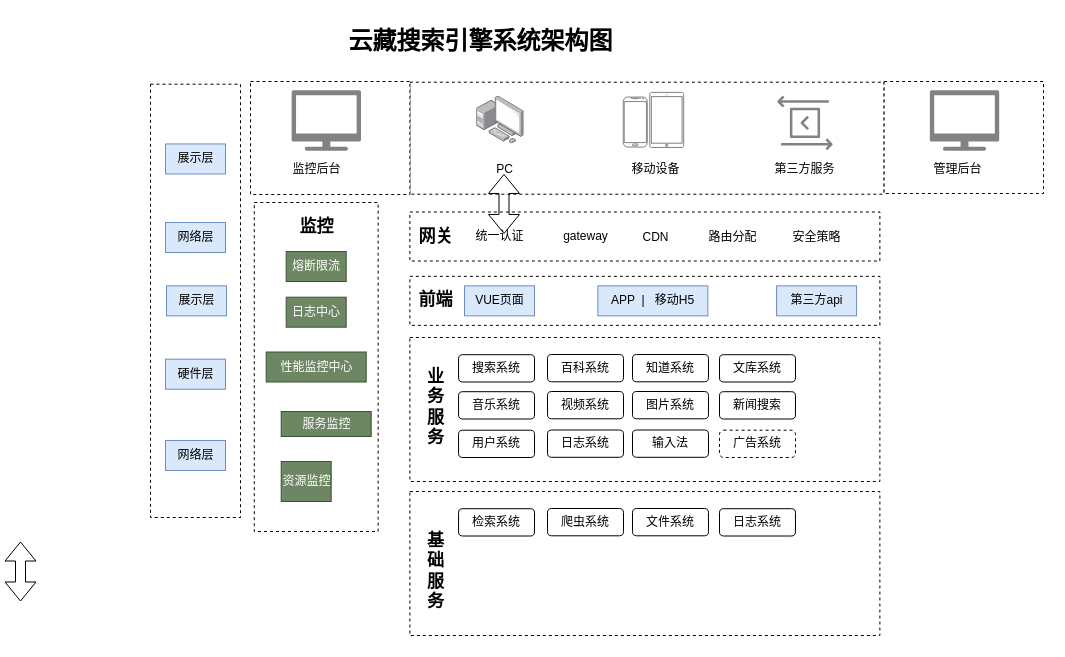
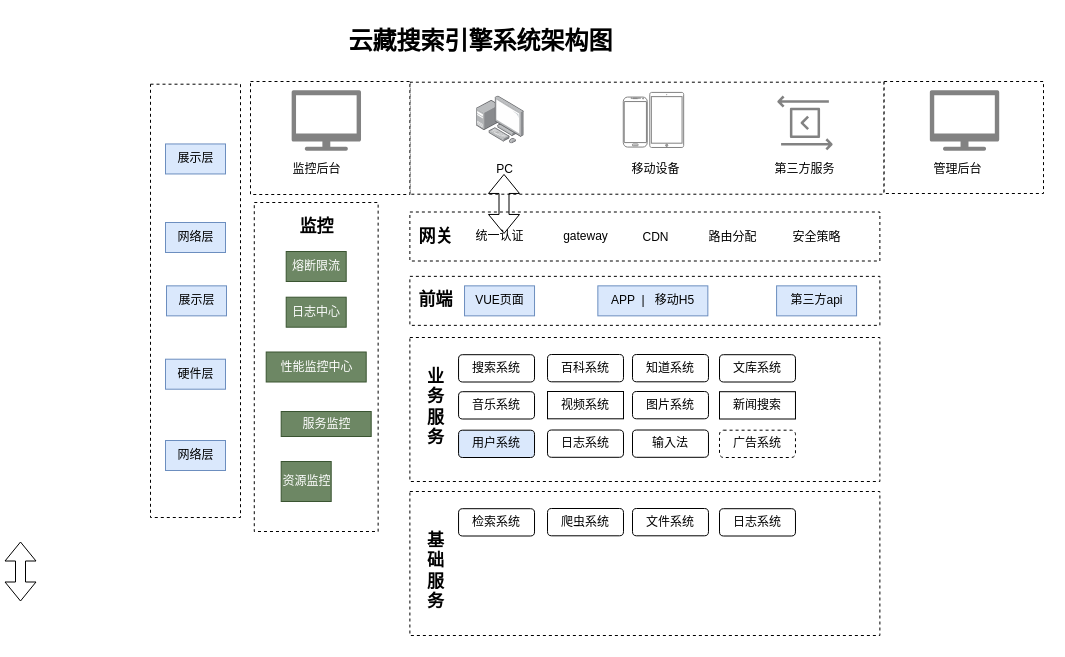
  <mxCell id="0" />
  <mxCell id="1" parent="0" />
  <mxCell id="2" value="云藏搜索引擎系统架构图" style="text;strokeColor=none;fillColor=none;html=1;fontSize=24;fontStyle=1;verticalAlign=middle;align=center;" vertex="1" parent="1"><mxGeometry x="430" y="20.5" width="100" height="40" as="geometry" /></mxCell>
  <mxCell id="3" value="" style="rounded=0;whiteSpace=wrap;html=1;dashed=1;" vertex="1" parent="1"><mxGeometry x="150" y="83.7" width="90" height="433.3" as="geometry" /></mxCell>
  <mxCell id="4" value="展示层" style="text;html=1;align=center;verticalAlign=middle;resizable=0;points=[];autosize=1;strokeColor=#6c8ebf;fillColor=#dae8fc;" vertex="1" parent="1"><mxGeometry x="165" y="143.46" width="60" height="30" as="geometry" /></mxCell>
  <mxCell id="5" value="网络层" style="text;html=1;align=center;verticalAlign=middle;resizable=0;points=[];autosize=1;strokeColor=#6c8ebf;fillColor=#dae8fc;" vertex="1" parent="1"><mxGeometry x="165" y="222" width="60" height="30" as="geometry" /></mxCell>
  <mxCell id="6" value="硬件层" style="text;html=1;align=center;verticalAlign=middle;resizable=0;points=[];autosize=1;strokeColor=#6c8ebf;fillColor=#dae8fc;" vertex="1" parent="1"><mxGeometry x="165" y="358.7" width="60" height="30" as="geometry" /></mxCell>
  <mxCell id="7" value="网络层" style="text;html=1;align=center;verticalAlign=middle;resizable=0;points=[];autosize=1;strokeColor=#6c8ebf;fillColor=#dae8fc;" vertex="1" parent="1"><mxGeometry x="165" y="440" width="60" height="30" as="geometry" /></mxCell>
  <mxCell id="8" value="" style="rounded=0;whiteSpace=wrap;html=1;dashed=1;" vertex="1" parent="1"><mxGeometry x="409.38" y="275.85" width="470" height="49" as="geometry" /></mxCell>
  <mxCell id="9" value="VUE页面" style="text;html=1;align=center;verticalAlign=middle;resizable=0;points=[];autosize=1;strokeColor=#6c8ebf;fillColor=#dae8fc;" vertex="1" parent="1"><mxGeometry x="464.03" y="285.35" width="70" height="30" as="geometry" /></mxCell>
  <mxCell id="10" value="APP&amp;nbsp; |&amp;nbsp; &amp;nbsp;移动H5" style="text;html=1;align=center;verticalAlign=middle;resizable=0;points=[];autosize=1;strokeColor=#6c8ebf;fillColor=#dae8fc;" vertex="1" parent="1"><mxGeometry x="597.35" y="285.35" width="110" height="30" as="geometry" /></mxCell>
  <mxCell id="11" value="第三方api" style="text;html=1;align=center;verticalAlign=middle;resizable=0;points=[];autosize=1;strokeColor=#6c8ebf;fillColor=#dae8fc;" vertex="1" parent="1"><mxGeometry x="776.08" y="285.35" width="80" height="30" as="geometry" /></mxCell>
  <mxCell id="12" value="" style="rounded=0;whiteSpace=wrap;html=1;dashed=1;container=0;" vertex="1" parent="1"><mxGeometry x="409.384" y="81.7" width="474.232" height="112.007" as="geometry" /></mxCell>
  <mxCell id="13" value="" style="image;points=[];aspect=fixed;html=1;align=center;shadow=0;dashed=0;image=img/lib/allied_telesis/computer_and_terminals/Personal_Computer_with_Server.svg;container=0;" vertex="1" parent="1"><mxGeometry x="475.641" y="95.434" width="48.028" height="48.028" as="geometry" /></mxCell>
  <mxCell id="14" value="" style="rounded=0;whiteSpace=wrap;html=1;dashed=1;container=0;" vertex="1" parent="1"><mxGeometry x="250" y="81" width="159.38" height="113" as="geometry" /></mxCell>
  <mxCell id="15" value="" style="sketch=0;pointerEvents=1;shadow=0;dashed=0;html=1;strokeColor=none;fillColor=#828282;labelPosition=center;verticalLabelPosition=bottom;verticalAlign=top;outlineConnect=0;align=center;shape=mxgraph.office.devices.tv;container=0;" vertex="1" parent="1"><mxGeometry x="291.152" y="89.706" width="69.371" height="60.484" as="geometry" /></mxCell>
  <mxCell id="16" value="" style="rounded=0;whiteSpace=wrap;html=1;dashed=1;container=0;" vertex="1" parent="1"><mxGeometry x="883.616" y="81" width="159.384" height="112.007" as="geometry" /></mxCell>
  <mxCell id="17" value="监控后台" style="text;html=1;align=center;verticalAlign=middle;resizable=0;points=[];autosize=1;strokeColor=none;fillColor=none;container=0;" vertex="1" parent="1"><mxGeometry x="280.701" y="154.178" width="70" height="30" as="geometry" /></mxCell>
  <mxCell id="18" value="管理后台" style="text;html=1;align=center;verticalAlign=middle;resizable=0;points=[];autosize=1;strokeColor=none;fillColor=none;container=0;" vertex="1" parent="1"><mxGeometry x="922.026" y="154.178" width="70" height="30" as="geometry" /></mxCell>
  <mxCell id="19" value="" style="sketch=0;pointerEvents=1;shadow=0;dashed=0;html=1;strokeColor=none;fillColor=#828282;labelPosition=center;verticalLabelPosition=bottom;verticalAlign=top;outlineConnect=0;align=center;shape=mxgraph.office.devices.tv;container=0;" vertex="1" parent="1"><mxGeometry x="929.341" y="89.706" width="69.371" height="60.484" as="geometry" /></mxCell>
  <mxCell id="20" value="PC" style="text;html=1;align=center;verticalAlign=middle;resizable=0;points=[];autosize=1;strokeColor=none;fillColor=none;container=0;" vertex="1" parent="1"><mxGeometry x="484.003" y="153.678" width="40" height="30" as="geometry" /></mxCell>
  <mxCell id="21" value="移动设备" style="text;html=1;align=center;verticalAlign=middle;resizable=0;points=[];autosize=1;strokeColor=none;fillColor=none;container=0;" vertex="1" parent="1"><mxGeometry x="619.995" y="153.678" width="70" height="30" as="geometry" /></mxCell>
  <mxCell id="22" value="" style="group" vertex="1" connectable="0" parent="1"><mxGeometry x="622.77" y="91.913" width="60.4" height="55.07" as="geometry" /></mxCell>
  <mxCell id="23" value="" style="verticalLabelPosition=bottom;verticalAlign=top;html=1;shadow=0;dashed=0;strokeWidth=1;shape=mxgraph.android.phone2;strokeColor=#828282;movable=1;resizable=1;rotatable=1;deletable=1;editable=1;locked=0;connectable=1;" vertex="1" parent="22"><mxGeometry y="4.66" width="24" height="50" as="geometry" /></mxCell>
  <mxCell id="24" value="" style="html=1;verticalLabelPosition=bottom;labelBackgroundColor=#ffffff;verticalAlign=top;shadow=0;dashed=0;strokeWidth=1;shape=mxgraph.ios7.misc.ipad10inch;strokeColor=#828282;movable=1;resizable=1;rotatable=1;deletable=1;editable=1;locked=0;connectable=1;container=0;" vertex="1" parent="22"><mxGeometry x="26.48" width="33.92" height="55.07" as="geometry" /></mxCell>
  <mxCell id="25" value="" style="sketch=0;outlineConnect=0;fontColor=#232F3E;gradientColor=none;fillColor=#828282;strokeColor=none;dashed=0;verticalLabelPosition=bottom;verticalAlign=top;align=center;html=1;fontSize=12;fontStyle=0;aspect=fixed;pointerEvents=1;shape=mxgraph.aws4.data_exchange_for_apis;" vertex="1" parent="1"><mxGeometry x="776.7" y="94.62" width="55.57" height="55.57" as="geometry" /></mxCell>
  <mxCell id="26" value="第三方服务" style="text;html=1;align=center;verticalAlign=middle;resizable=0;points=[];autosize=1;strokeColor=none;fillColor=none;container=0;" vertex="1" parent="1"><mxGeometry x="764.485" y="154.178" width="80" height="30" as="geometry" /></mxCell>
  <mxCell id="27" value="" style="rounded=0;whiteSpace=wrap;html=1;dashed=1;container=0;" vertex="1" parent="1"><mxGeometry x="253.78" y="202" width="123.85" height="329" as="geometry" /></mxCell>
  <mxCell id="28" value="监控" style="text;html=1;align=center;verticalAlign=middle;resizable=0;points=[];autosize=1;strokeColor=none;fillColor=none;fontSize=17;fontStyle=1" vertex="1" parent="1"><mxGeometry x="285.7" y="211.5" width="60" height="30" as="geometry" /></mxCell>
  <mxCell id="29" value="熔断限流" style="text;html=1;strokeColor=#3A5431;fillColor=#6d8764;align=center;verticalAlign=middle;whiteSpace=wrap;rounded=0;fontColor=#ffffff;" vertex="1" parent="1"><mxGeometry x="285.7" y="251" width="60" height="30" as="geometry" /></mxCell>
  <mxCell id="30" value="日志中心" style="text;html=1;strokeColor=#3A5431;fillColor=#6d8764;align=center;verticalAlign=middle;whiteSpace=wrap;rounded=0;fontColor=#ffffff;" vertex="1" parent="1"><mxGeometry x="285.7" y="296.7" width="60" height="30" as="geometry" /></mxCell>
  <mxCell id="31" value="性能监控中心" style="text;html=1;align=center;verticalAlign=middle;resizable=0;points=[];autosize=1;strokeColor=#3A5431;fillColor=#6d8764;fontColor=#ffffff;" vertex="1" parent="1"><mxGeometry x="265.7" y="351.5" width="100" height="30" as="geometry" /></mxCell>
  <mxCell id="32" value="服务监控" style="text;html=1;align=center;verticalAlign=middle;resizable=0;points=[];autosize=1;strokeColor=#3A5431;fillColor=#6d8764;fontColor=#ffffff;" vertex="1" parent="1"><mxGeometry x="280.7" y="411" width="90" height="25" as="geometry" /></mxCell>
  <mxCell id="33" value="资源监控" style="text;html=1;align=center;verticalAlign=middle;resizable=0;points=[];autosize=1;strokeColor=#3A5431;fillColor=#6d8764;fontColor=#ffffff;" vertex="1" parent="1"><mxGeometry x="280.7" y="461" width="50" height="40" as="geometry" /></mxCell>
  <mxCell id="34" value="" style="rounded=0;whiteSpace=wrap;html=1;dashed=1;" vertex="1" parent="1"><mxGeometry x="409.38" y="211.5" width="470" height="49" as="geometry" /></mxCell>
  <mxCell id="35" value="网关" style="text;html=1;align=center;verticalAlign=middle;resizable=0;points=[];autosize=1;strokeColor=none;fillColor=none;fontSize=17;fontStyle=1" vertex="1" parent="1"><mxGeometry x="405.03" y="222" width="60" height="30" as="geometry" /></mxCell>
  <mxCell id="36" value="统一认证" style="text;html=1;align=center;verticalAlign=middle;resizable=0;points=[];autosize=1;strokeColor=none;fillColor=none;" vertex="1" parent="1"><mxGeometry x="464.03" y="221" width="70" height="30" as="geometry" /></mxCell>
  <mxCell id="37" value="gateway" style="text;html=1;align=center;verticalAlign=middle;resizable=0;points=[];autosize=1;strokeColor=none;fillColor=none;" vertex="1" parent="1"><mxGeometry x="550" y="221" width="70" height="30" as="geometry" /></mxCell>
  <mxCell id="38" value="CDN" style="text;html=1;align=center;verticalAlign=middle;resizable=0;points=[];autosize=1;strokeColor=none;fillColor=none;" vertex="1" parent="1"><mxGeometry x="630" y="222" width="50" height="30" as="geometry" /></mxCell>
  <mxCell id="39" value="路由分配" style="text;html=1;align=center;verticalAlign=middle;resizable=0;points=[];autosize=1;strokeColor=none;fillColor=none;" vertex="1" parent="1"><mxGeometry x="697.35" y="222" width="70" height="30" as="geometry" /></mxCell>
  <mxCell id="40" value="安全策略" style="text;html=1;align=center;verticalAlign=middle;resizable=0;points=[];autosize=1;strokeColor=none;fillColor=none;" vertex="1" parent="1"><mxGeometry x="781.08" y="222" width="70" height="30" as="geometry" /></mxCell>
  <mxCell id="41" value="展示层" style="text;html=1;align=center;verticalAlign=middle;resizable=0;points=[];autosize=1;strokeColor=#6c8ebf;fillColor=#dae8fc;" vertex="1" parent="1"><mxGeometry x="166" y="285.35" width="60" height="30" as="geometry" /></mxCell>
  <mxCell id="42" value="" style="rounded=0;whiteSpace=wrap;html=1;dashed=1;" vertex="1" parent="1"><mxGeometry x="409.38" y="337" width="470" height="144" as="geometry" /></mxCell>
  <mxCell id="43" value="业&lt;br&gt;务&lt;br&gt;服&lt;br&gt;务" style="text;html=1;align=center;verticalAlign=middle;resizable=0;points=[];autosize=1;strokeColor=none;fillColor=none;fontSize=17;fontStyle=1" vertex="1" parent="1"><mxGeometry x="415.03" y="357" width="40" height="100" as="geometry" /></mxCell>
  <mxCell id="44" value="前端" style="text;html=1;align=center;verticalAlign=middle;resizable=0;points=[];autosize=1;strokeColor=none;fillColor=none;fontSize=17;fontStyle=1" vertex="1" parent="1"><mxGeometry x="405.03" y="285.35" width="60" height="30" as="geometry" /></mxCell>
  <mxCell id="45" value="搜索系统" style="rounded=1;whiteSpace=wrap;html=1;" vertex="1" parent="1"><mxGeometry x="458.06" y="354.2" width="75.97" height="27.3" as="geometry" /></mxCell>
  <mxCell id="46" value="百科系统" style="rounded=1;whiteSpace=wrap;html=1;" vertex="1" parent="1"><mxGeometry x="547.02" y="354" width="75.97" height="27.3" as="geometry" /></mxCell>
  <mxCell id="47" value="知道系统" style="rounded=1;whiteSpace=wrap;html=1;" vertex="1" parent="1"><mxGeometry x="632" y="354" width="75.97" height="27.3" as="geometry" /></mxCell>
  <mxCell id="48" value="文库系统" style="rounded=1;whiteSpace=wrap;html=1;" vertex="1" parent="1"><mxGeometry x="719" y="354.2" width="75.97" height="27.3" as="geometry" /></mxCell>
  <mxCell id="49" value="音乐系统" style="rounded=1;whiteSpace=wrap;html=1;" vertex="1" parent="1"><mxGeometry x="458.06" y="391.2" width="75.97" height="27.3" as="geometry" /></mxCell>
- <mxCell id="50" value="视频系统" style="rounded=1;whiteSpace=wrap;html=1;" vertex="1" parent="1"><mxGeometry x="547.02" y="391" width="75.97" height="27.3" as="geometry" /></mxCell>
+ <mxCell id="50" value="视频系统" style="whiteSpace=wrap;html=1;rounded=0;" vertex="1" parent="1"><mxGeometry x="547.02" y="391" width="75.97" height="27.3" as="geometry" /></mxCell>
  <mxCell id="51" value="图片系统" style="rounded=1;whiteSpace=wrap;html=1;" vertex="1" parent="1"><mxGeometry x="632" y="391" width="75.97" height="27.3" as="geometry" /></mxCell>
- <mxCell id="52" value="新闻搜索" style="rounded=1;whiteSpace=wrap;html=1;" vertex="1" parent="1"><mxGeometry x="719" y="391.2" width="75.97" height="27.3" as="geometry" /></mxCell>
- <mxCell id="53" value="用户系统" style="rounded=1;whiteSpace=wrap;html=1;" vertex="1" parent="1"><mxGeometry x="458.06" y="429.7" width="75.97" height="27.3" as="geometry" /></mxCell>
+ <mxCell id="52" value="新闻搜索" style="whiteSpace=wrap;html=1;rounded=0;" vertex="1" parent="1"><mxGeometry x="719" y="391.2" width="75.97" height="27.3" as="geometry" /></mxCell>
+ <mxCell id="53" value="用户系统" style="rounded=1;whiteSpace=wrap;html=1;fillColor=#dae8fc;" vertex="1" parent="1"><mxGeometry x="458.06" y="429.7" width="75.97" height="27.3" as="geometry" /></mxCell>
  <mxCell id="54" value="日志系统" style="rounded=1;whiteSpace=wrap;html=1;" vertex="1" parent="1"><mxGeometry x="547.02" y="429.5" width="75.97" height="27.3" as="geometry" /></mxCell>
  <mxCell id="55" value="输入法" style="rounded=1;whiteSpace=wrap;html=1;" vertex="1" parent="1"><mxGeometry x="632" y="429.5" width="75.97" height="27.3" as="geometry" /></mxCell>
  <mxCell id="56" value="广告系统" style="rounded=1;whiteSpace=wrap;html=1;dashed=1;" vertex="1" parent="1"><mxGeometry x="719" y="429.7" width="75.97" height="27.3" as="geometry" /></mxCell>
  <mxCell id="57" value="" style="rounded=0;whiteSpace=wrap;html=1;dashed=1;" vertex="1" parent="1"><mxGeometry x="409.38" y="491" width="470" height="144" as="geometry" /></mxCell>
  <mxCell id="58" value="&lt;br&gt;基&lt;br&gt;础&lt;br&gt;服&lt;br&gt;务" style="text;html=1;align=center;verticalAlign=middle;resizable=0;points=[];autosize=1;strokeColor=none;fillColor=none;fontSize=17;fontStyle=1" vertex="1" parent="1"><mxGeometry x="415.03" y="501" width="40" height="120" as="geometry" /></mxCell>
  <mxCell id="59" value="检索系统" style="rounded=1;whiteSpace=wrap;html=1;" vertex="1" parent="1"><mxGeometry x="458.06" y="508.2" width="75.97" height="27.3" as="geometry" /></mxCell>
  <mxCell id="60" value="爬虫系统" style="rounded=1;whiteSpace=wrap;html=1;" vertex="1" parent="1"><mxGeometry x="547.02" y="508" width="75.97" height="27.3" as="geometry" /></mxCell>
  <mxCell id="61" value="文件系统" style="rounded=1;whiteSpace=wrap;html=1;" vertex="1" parent="1"><mxGeometry x="632" y="508" width="75.97" height="27.3" as="geometry" /></mxCell>
  <mxCell id="62" value="日志系统" style="rounded=1;whiteSpace=wrap;html=1;" vertex="1" parent="1"><mxGeometry x="719" y="508.2" width="75.97" height="27.3" as="geometry" /></mxCell>
  <mxCell id="63" value="" style="shape=flexArrow;endArrow=classic;startArrow=classic;html=1;rounded=0;" edge="1" parent="1"><mxGeometry width="100" height="100" relative="1" as="geometry"><mxPoint x="20" y="601" as="sourcePoint" /><mxPoint x="20" y="541" as="targetPoint" /></mxGeometry></mxCell>
  <mxCell id="64" value="" style="shape=flexArrow;endArrow=classic;startArrow=classic;html=1;rounded=0;" edge="1" parent="1"><mxGeometry width="100" height="100" relative="1" as="geometry"><mxPoint x="503.5" y="233.46" as="sourcePoint" /><mxPoint x="503.5" y="173.46" as="targetPoint" /></mxGeometry></mxCell>
